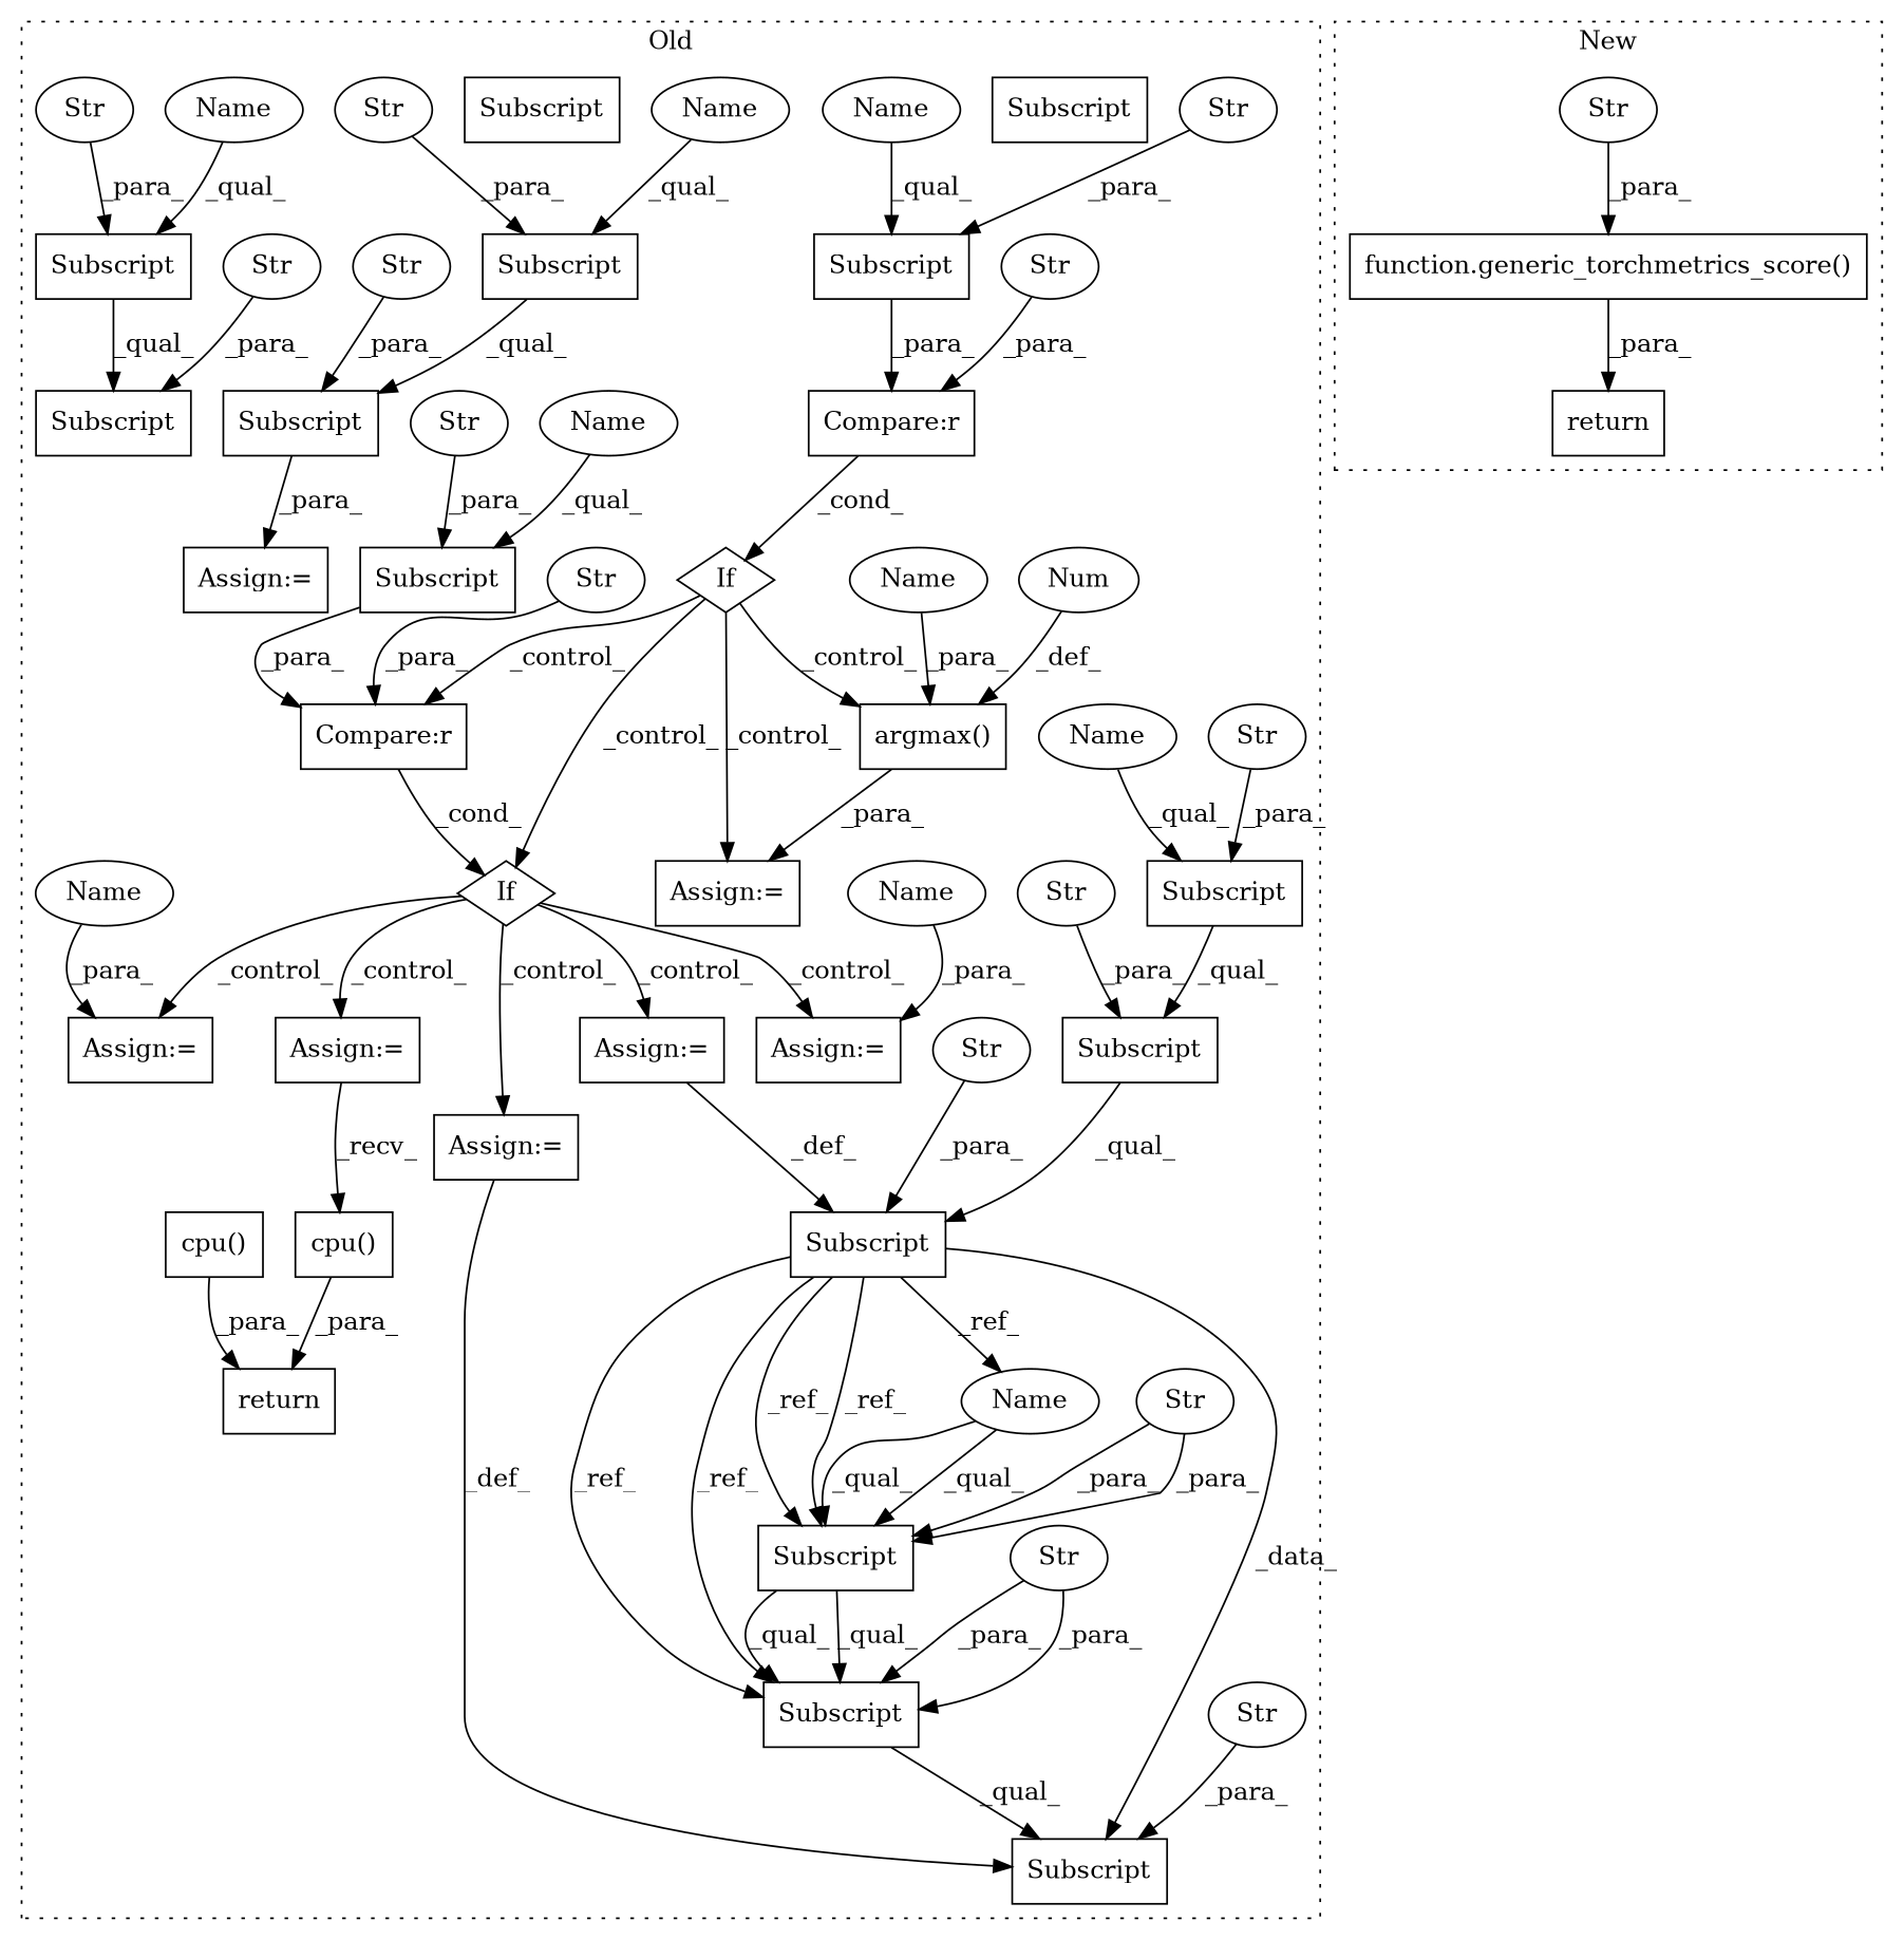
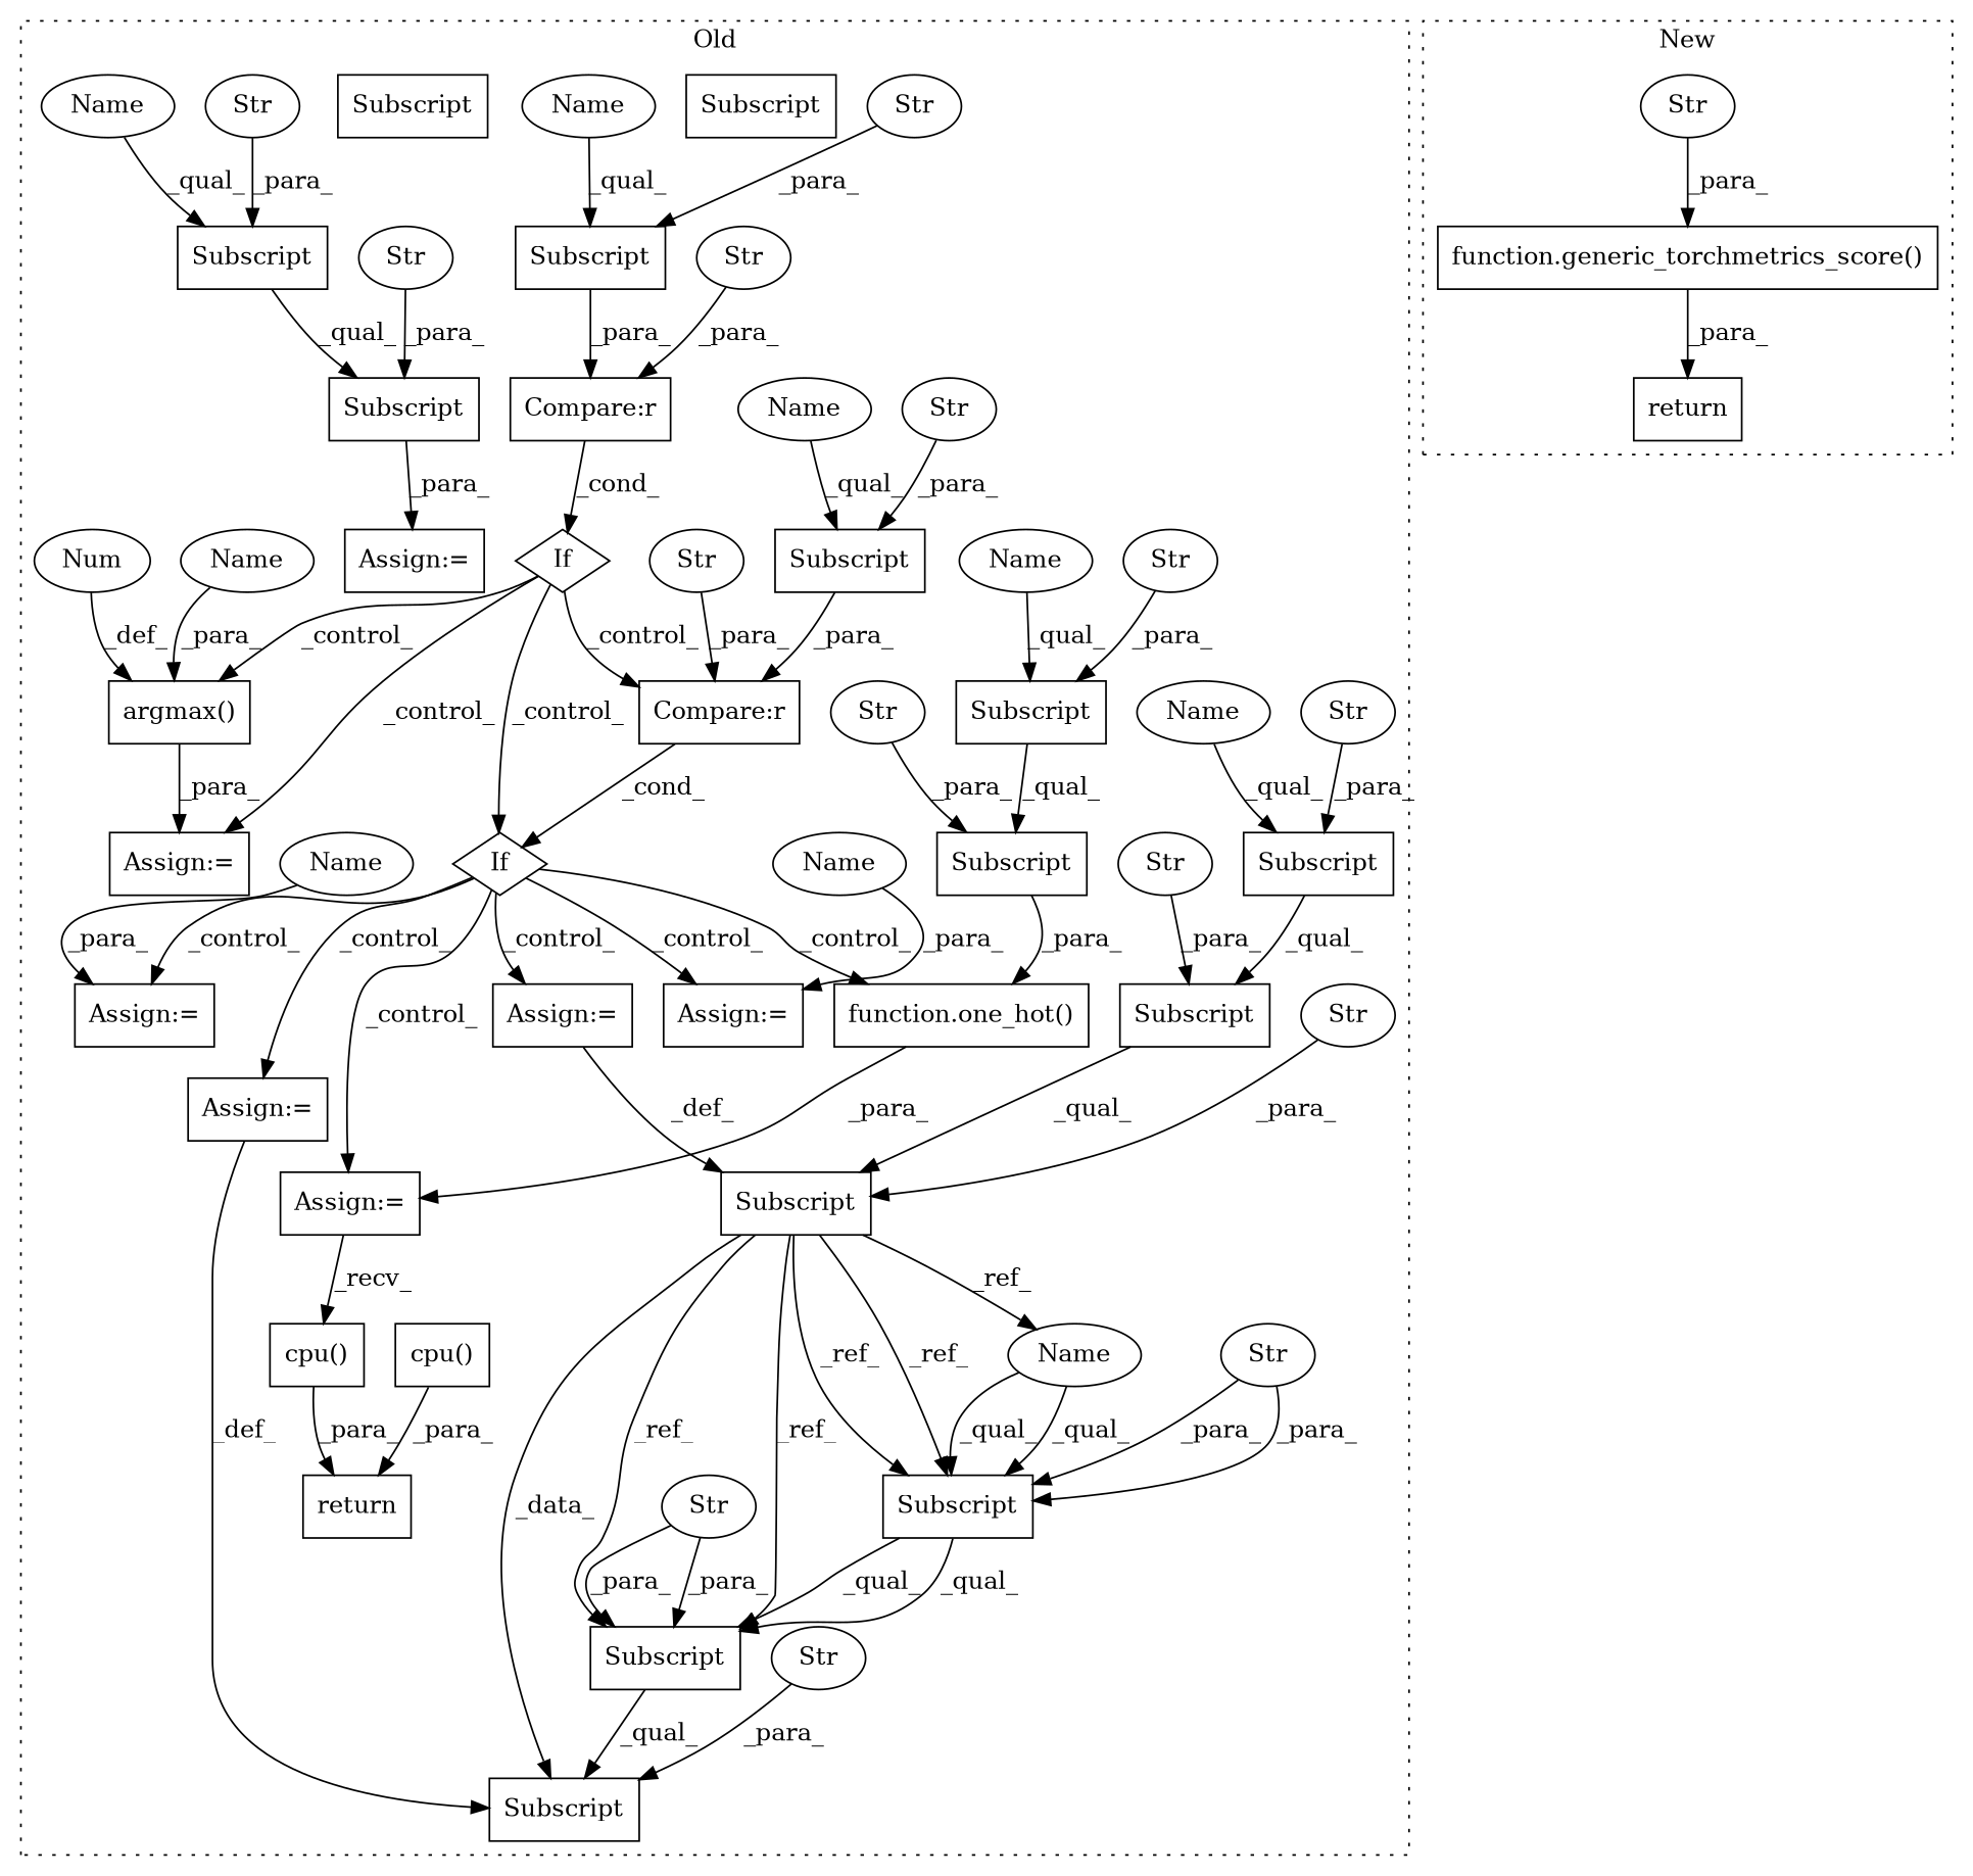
  digraph {
    node [a=66 l=6 s="1302,0" shape=box]
    n1 [a=75 l=11 label="cpu()" s=1623]
    n2 [a=68 l=3 label="Assign:=" s=1103]
    n3 [a=96 l=0 label=If s=1048 shape=diamond]
    n4 [a=40 l=40 label="Compare:r" s=1048]
    n5 [a=96 l=3 label=If s=940 shape=diamond]
    n6 [a=63 l="22,0" label=Subscript s="1048,0"]
    n7 [a=63 l="22,0" label=Subscript s="943,0"]
    n8 [l=14 label=Str s=1055 shape=ellipse]
    n9 [a=40 l=42 label="Compare:r" s=943]
    n10 [a=63 l="17,0" label=Subscript s="1240,0"]
    n11 [l=9 label=Str s=1247 shape=ellipse]
    n12 [a=63 l="30,0" label=Subscript s="1240,0"]
    n13 [l=14 label=Str s=950 shape=ellipse]
    n14 [a=63 l="15,0" label=Subscript s="905,0"]
    n15 [l=14 label=Str s=1074 shape=ellipse]
    n16 [a=63 l="15,0" label=Subscript s="1121,0"]
    n17 [l=11 label=Str s=1258 shape=ellipse]
    n18 [a=63 l="45,0" label=Subscript s="1240,0"]
    n19 [l=16 label=Str s=969 shape=ellipse]
    n20 [a=63 l="46,0" label=Subscript]
    n21 [l=14 label=Str s=1333 shape=ellipse]
    n22 [a=63 l="29,0" label=Subscript s="1121,0"]
    n23 [l=13 label=Str s=1271 shape=ellipse]
    n24 [a=63 l="17,0" label=Subscript]
    n25 [l=7 label=Str s=1128 shape=ellipse]
    n26 [a=63 l="30,0" label=Subscript s="905,0"]
    n27 [l=7 label=Str s=912 shape=ellipse]
    n28 [a=63 l="30,0" label=Subscript]
    n29 [l=11 label=Str s=1320 shape=ellipse]
    n30 [l=9 label=Str s=1309 shape=ellipse]
    n31 [l=13 label=Str s=921 shape=ellipse]
    n32 [l=12 label=Str s=1137 shape=ellipse]
    n33 [a=75 l="13,1" label="argmax()" s="1015,1037"]
    n34 [a=68 l=3 label="Assign:=" s=1177]
    n35 [a=76 l=1 label=Num s=1036 shape=ellipse]
    n36 [a=68 l=3 label="Assign:=" s=1285]
    n37 [a=68 l=3 label="Assign:=" s=1348]
    n38 [a=68 l=3 label="Assign:=" s=902]
    n39 [a=68 l=3 label="Assign:=" s=1012]
    n40 [a=68 l=3 label="Assign:=" s=1222]
    n41 [a=93 l=7 label=return s=1581]
+   n42 [a=75 l="8,1" label="function.one_hot()" s="1106,1150"]
    n43 [a=75 l=23 label="cpu()" s=1598]
    n44 [a=63 l="30,0" label=Subscript]
    n45 [a=87 label=Name s=1302 shape=ellipse]
    n46 [a=63 l="17,0" label=Subscript]
    n47 [a=87 label=Name s=1180 shape=ellipse]
    n48 [a=87 label=Name s=1225 shape=ellipse]
    n49 [a=87 label=Name s=1028 shape=ellipse]
    n50 [a=87 label=Name s=1048 shape=ellipse]
    n51 [a=87 label=Name s=905 shape=ellipse]
    n52 [a=87 label=Name s=943 shape=ellipse]
    n53 [a=87 label=Name s=1121 shape=ellipse]
    n54 [a=87 label=Name s=1240 shape=ellipse]
    n55 [a=75 l="27,1" label="function.generic_torchmetrics_score()" s="1140,1212"]
    n56 [l=11 label=Str s=1193 shape=ellipse]
    n57 [a=93 l=7 label=return s=1133]
    subgraph cluster_1 {
      label=Old
      style=dotted
      n1
      n2
      n3
      n4
      n5
      n6
      n7
      n8
      n9
      n10
      n11
      n12
      n13
      n14
      n15
      n16
      n17
      n18
      n19
      n20
      n21
      n22
      n23
      n24
      n25
      n26
      n27
      n28
      n29
      n30
      n31
      n32
      n33
      n34
      n35
      n36
      n37
      n38
      n39
      n40
      n41
+     n42
      n43
      n44
      n45
      n46
      n47
      n48
      n49
      n50
      n51
      n52
      n53
      n54
    }
    subgraph cluster_2 {
      label=New
      style=dotted
      n55
      n56
      n57
    }
    n1 -> n41 [label=_para_]
    n2 -> n1 [label=_recv_]
    n3 -> n2 [label=_control_]
    n3 -> n34 [label=_control_]
    n3 -> n36 [label=_control_]
    n3 -> n37 [label=_control_]
    n3 -> n40 [label=_control_]
+   n3 -> n42 [label=_control_]
    n4 -> n3 [label=_cond_]
    n5 -> n3 [label=_control_]
    n5 -> n4 [label=_control_]
    n5 -> n33 [label=_control_]
    n5 -> n39 [label=_control_]
    n6 -> n4 [label=_para_]
    n7 -> n9 [label=_para_]
    n8 -> n6 [label=_para_]
    n9 -> n5 [label=_cond_]
    n10 -> n12 [label=_qual_]
    n11 -> n10 [label=_para_]
    n12 -> n18 [label=_qual_]
    n13 -> n7 [label=_para_]
    n14 -> n26 [label=_qual_]
    n15 -> n4 [label=_para_]
    n16 -> n22 [label=_qual_]
    n17 -> n12 [label=_para_]
    n18 -> n20 [label=_data_]
    n18 -> n44 [label=_ref_]
    n18 -> n44 [label=_ref_]
    n18 -> n45 [label=_ref_]
    n18 -> n46 [label=_ref_]
    n18 -> n46 [label=_ref_]
    n19 -> n9 [label=_para_]
    n21 -> n20 [label=_para_]
+   n22 -> n42 [label=_para_]
    n23 -> n18 [label=_para_]
    n25 -> n16 [label=_para_]
    n26 -> n38 [label=_para_]
    n27 -> n14 [label=_para_]
    n29 -> n44 [label=_para_]
    n29 -> n44 [label=_para_]
    n30 -> n46 [label=_para_]
    n30 -> n46 [label=_para_]
    n31 -> n26 [label=_para_]
    n32 -> n22 [label=_para_]
    n33 -> n39 [label=_para_]
    n35 -> n33 [label=_def_]
    n36 -> n18 [label=_def_]
    n37 -> n20 [label=_def_]
+   n42 -> n2 [label=_para_]
    n43 -> n41 [label=_para_]
    n44 -> n20 [label=_qual_]
    n45 -> n46 [label=_qual_]
    n45 -> n46 [label=_qual_]
    n46 -> n44 [label=_qual_]
    n46 -> n44 [label=_qual_]
    n47 -> n34 [label=_para_]
    n48 -> n40 [label=_para_]
    n49 -> n33 [label=_para_]
    n50 -> n6 [label=_qual_]
    n51 -> n14 [label=_qual_]
    n52 -> n7 [label=_qual_]
    n53 -> n16 [label=_qual_]
    n54 -> n10 [label=_qual_]
    n55 -> n57 [label=_para_]
    n56 -> n55 [label=_para_]
  }
